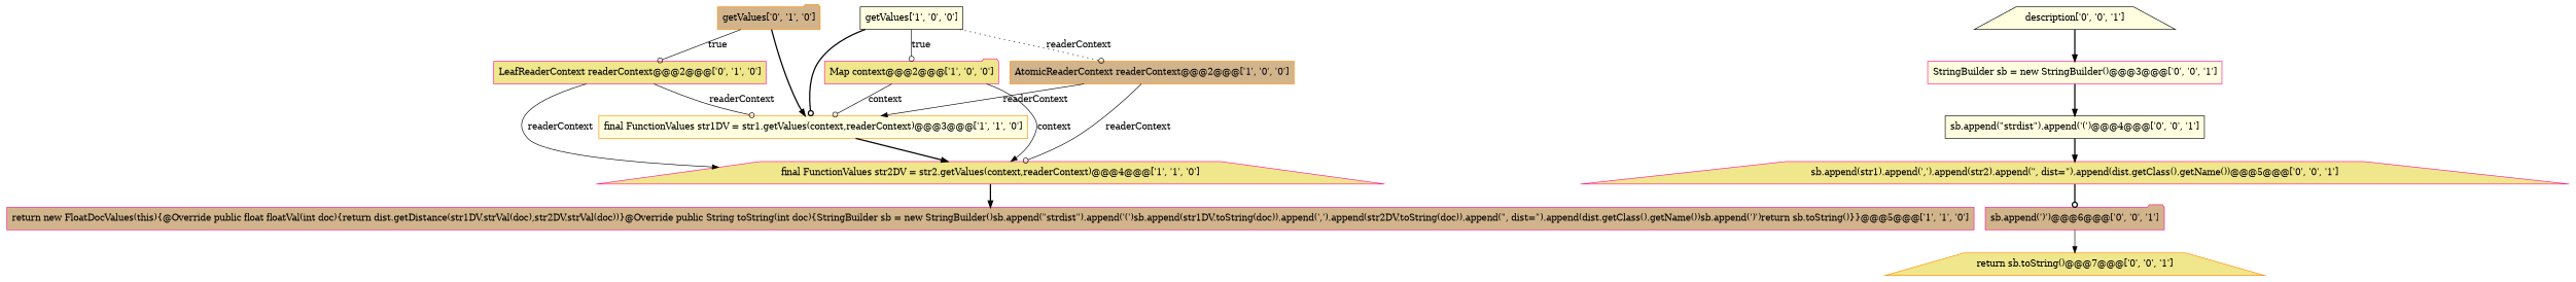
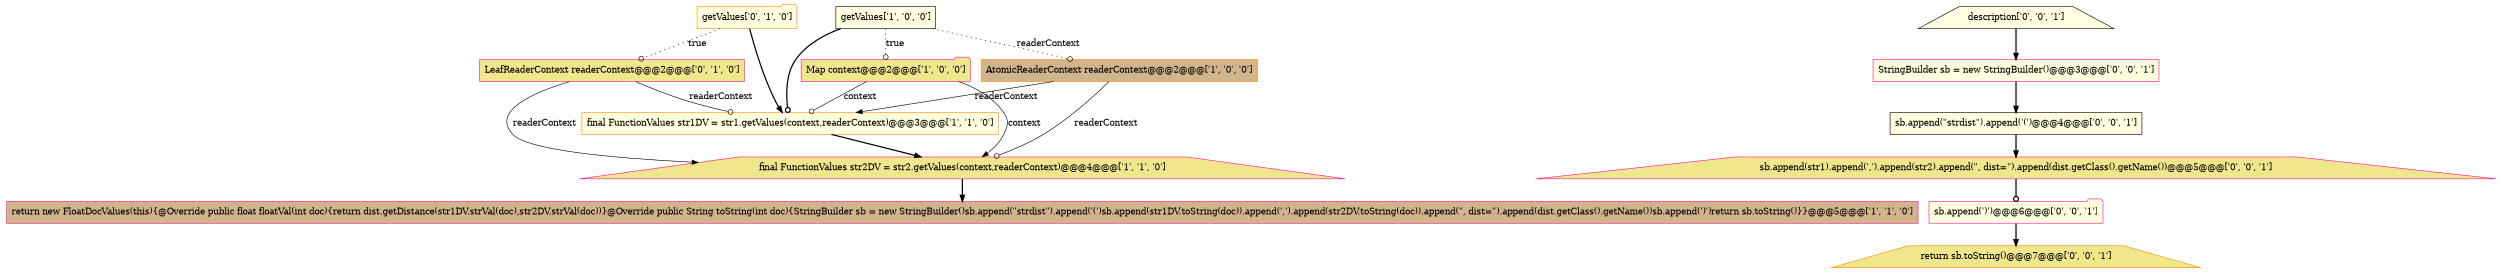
  digraph {
    node [color=deeppink fillcolor=lightyellow shape=box style=filled]
    edge [arrowhead=normal style=bold]
-   n1 [color=darkorange fillcolor=tan label="getValues['0', '1', '0']" shape=folder]
+   n1 [color=darkorange label="getValues['0', '1', '0']" shape=folder]
    n2 [fillcolor=khaki label="LeafReaderContext readerContext@@@2@@@['0', '1', '0']"]
    n3 [color=darkorange label="final FunctionValues str1DV = str1.getValues(context,readerContext)@@@3@@@['1', '1', '0']"]
    n4 [fillcolor=khaki label="final FunctionValues str2DV = str2.getValues(context,readerContext)@@@4@@@['1', '1', '0']" shape=trapezium]
    n5 [fillcolor=tan label="return new FloatDocValues(this){@Override public float floatVal(int doc){return dist.getDistance(str1DV.strVal(doc),str2DV.strVal(doc))}@Override public String toString(int doc){StringBuilder sb = new StringBuilder()sb.append(\"strdist\").append('(')sb.append(str1DV.toString(doc)).append(',').append(str2DV.toString(doc)).append(\", dist=\").append(dist.getClass().getName())sb.append(')')return sb.toString()}}@@@5@@@['1', '1', '0']"]
    n6 [fillcolor=khaki label="sb.append(str1).append(',').append(str2).append(\", dist=\").append(dist.getClass().getName())@@@5@@@['0', '0', '1']" shape=trapezium]
-   n7 [fillcolor=tan label="sb.append(')')@@@6@@@['0', '0', '1']" shape=folder]
+   n7 [label="sb.append(')')@@@6@@@['0', '0', '1']" shape=folder]
    n8 [color=darkorange fillcolor=khaki label="return sb.toString()@@@7@@@['0', '0', '1']" shape=trapezium]
    n9 [color=darkorange fillcolor=tan label="AtomicReaderContext readerContext@@@2@@@['1', '0', '0']"]
    n10 [color=black label="getValues['1', '0', '0']"]
    n11 [fillcolor=khaki label="Map context@@@2@@@['1', '0', '0']" shape=folder]
    n12 [color=black label="description['0', '0', '1']" shape=trapezium]
    n13 [label="StringBuilder sb = new StringBuilder()@@@3@@@['0', '0', '1']"]
    n14 [color=black label="sb.append(\"strdist\").append('(')@@@4@@@['0', '0', '1']"]
-   n1 -> n2 [arrowhead=odot label=true style=solid]
+   n1 -> n2 [arrowhead=odot label=true style=dotted]
    n1 -> n3
    n2 -> n3 [arrowhead=odot label=readerContext style=solid]
    n2 -> n4 [label=readerContext style=solid]
    n3 -> n4
    n4 -> n5
    n6 -> n7 [arrowhead=odot]
-   n7 -> n8 [style=solid]
+   n7 -> n8
    n9 -> n3 [label=readerContext style=solid]
    n9 -> n4 [arrowhead=odot label=readerContext style=solid]
    n10 -> n3 [arrowhead=odot]
    n10 -> n9 [arrowhead=odot label=readerContext style=dotted]
-   n10 -> n11 [arrowhead=odot label=true style=solid]
+   n10 -> n11 [arrowhead=odot label=true style=dotted]
    n11 -> n3 [arrowhead=odot label=context style=solid]
    n11 -> n4 [label=context style=solid]
    n12 -> n13
    n13 -> n14
    n14 -> n6
  }
